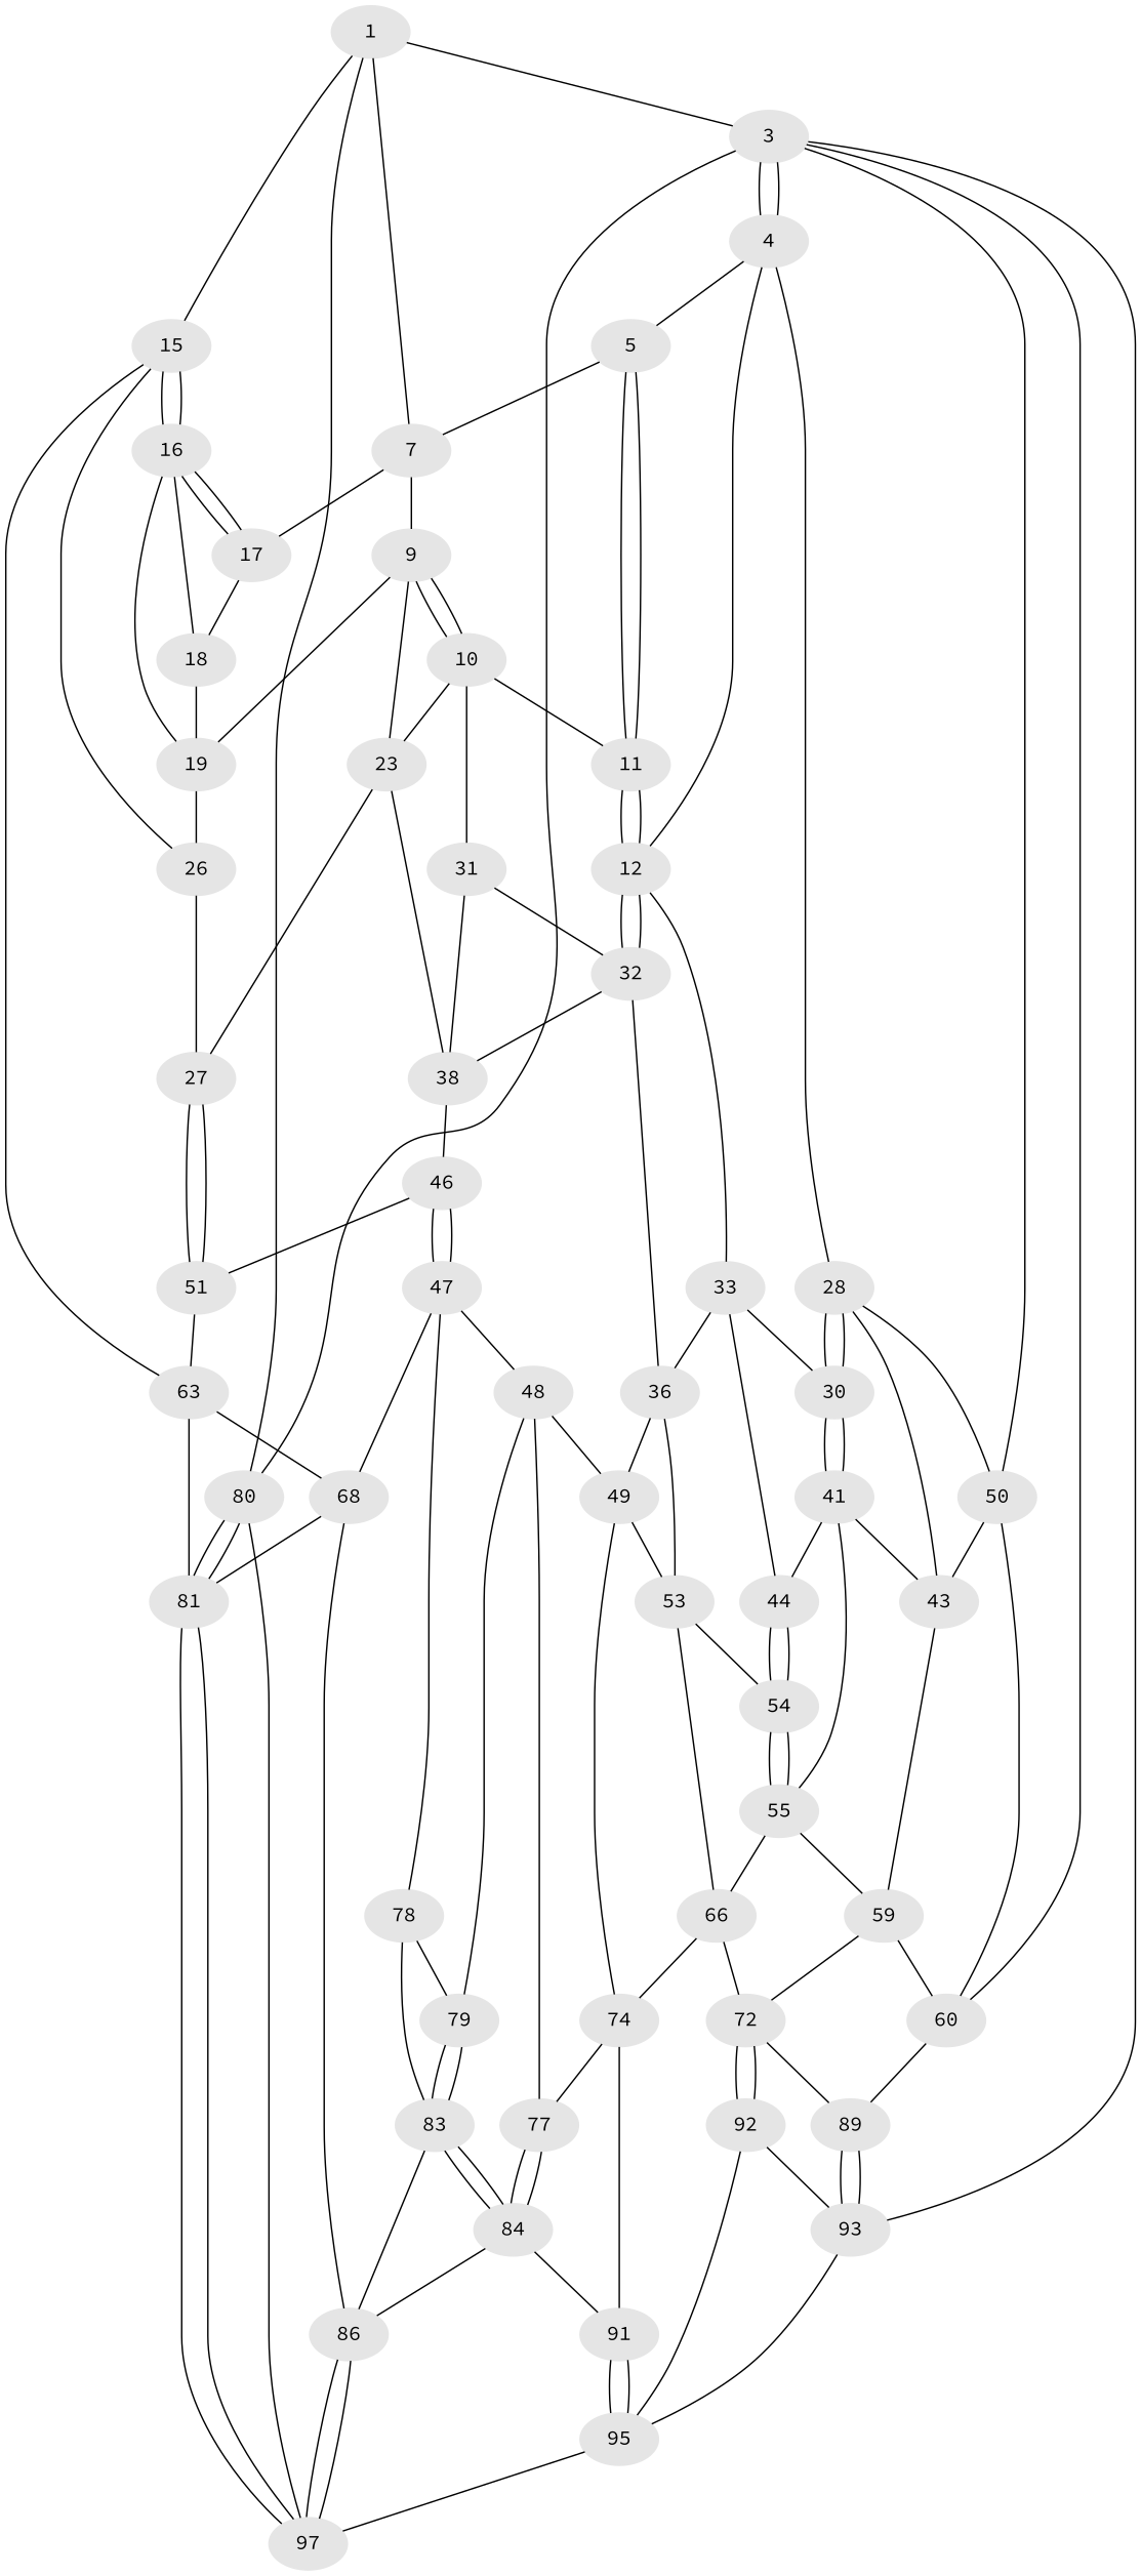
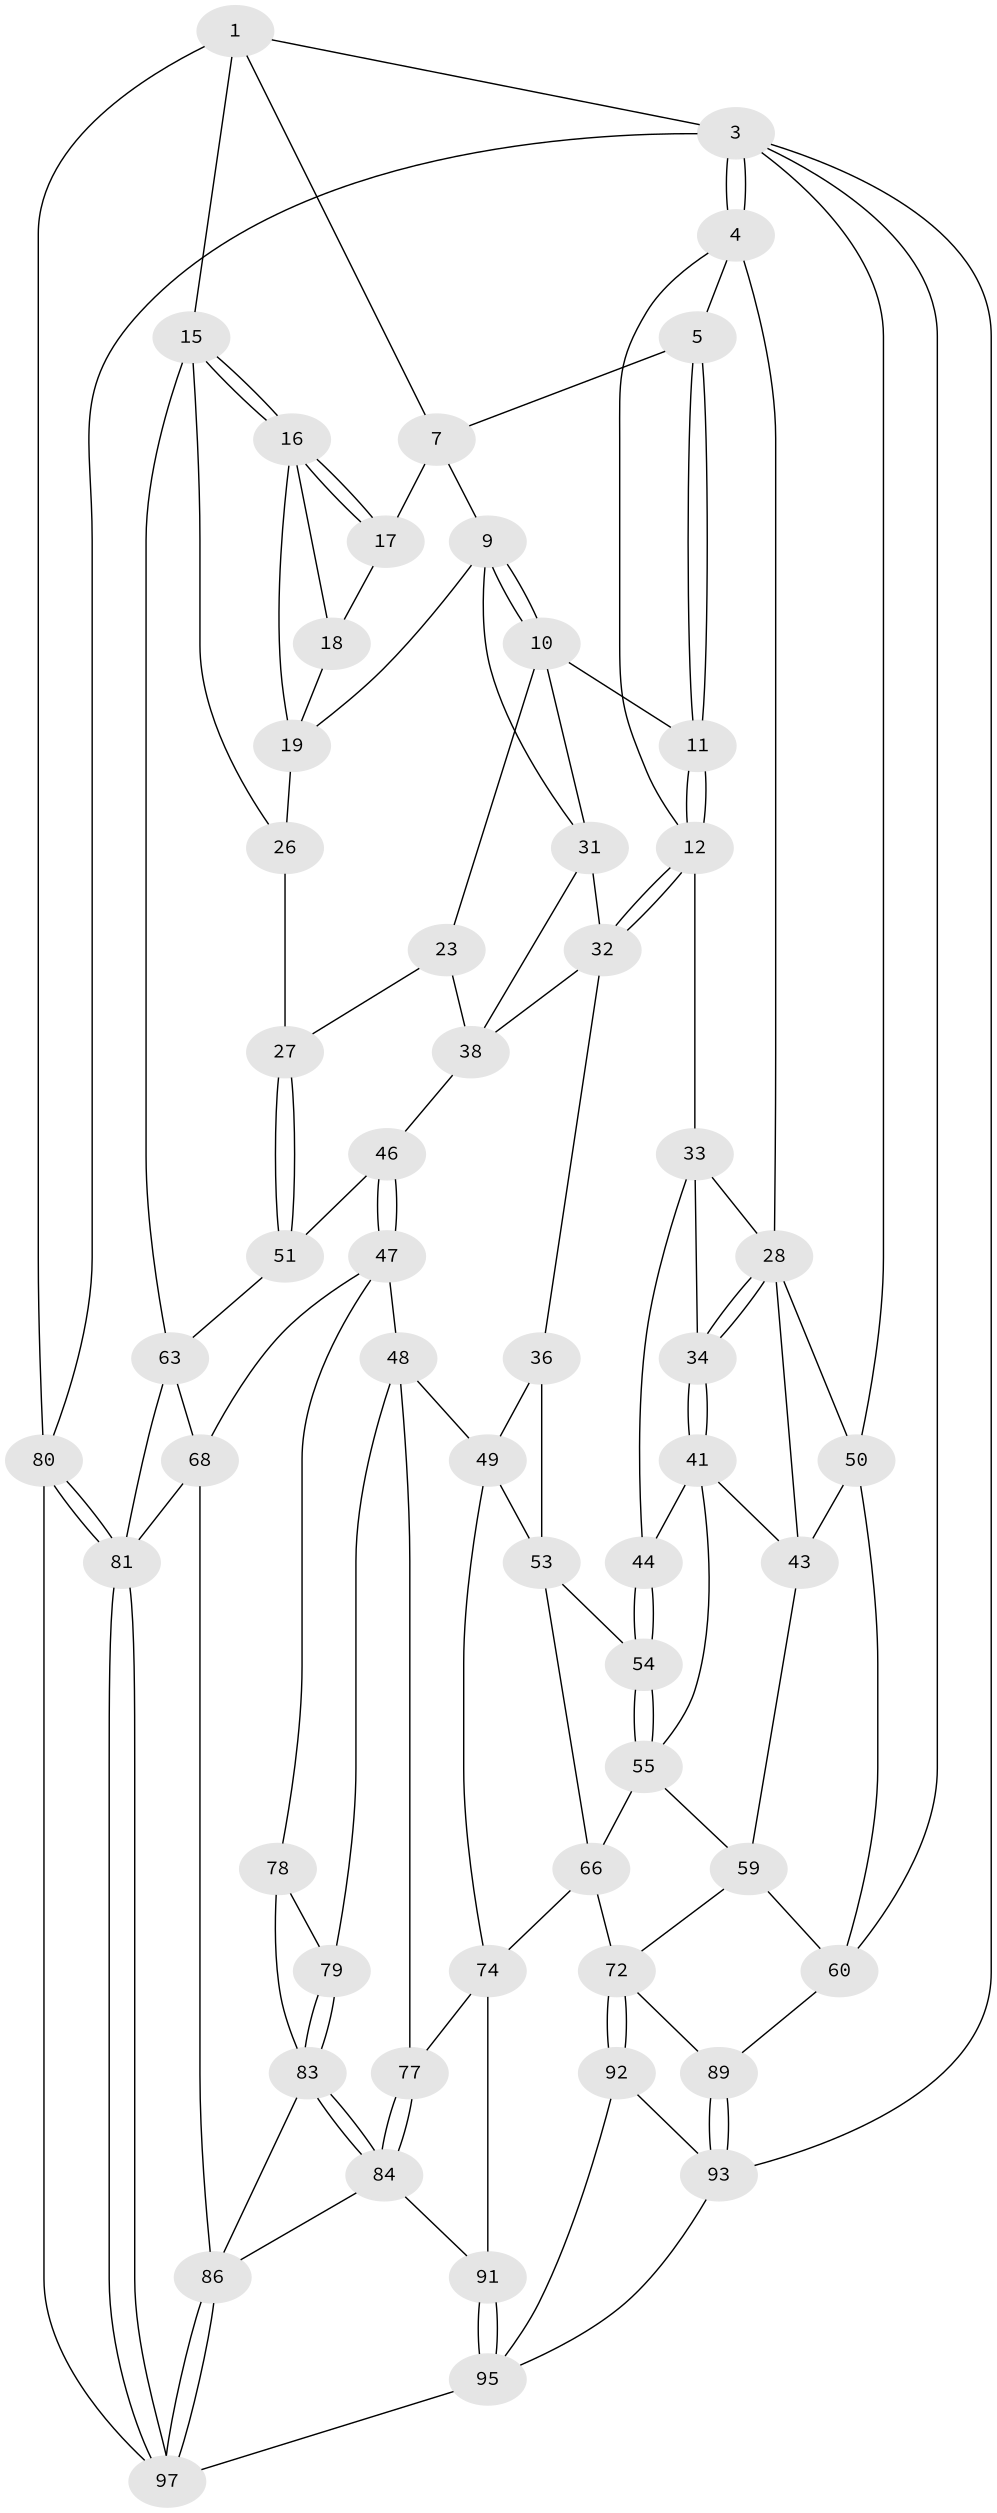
  graph {
    fontname="Source Code Pro"
    node [color=gray90 fontname="Source Code Pro" style=filled]
    edge [fontname="Source Code Pro"]
    1 [super="+2"]
    3 [super="+62"]
    7 [super="+8"]
    15 [super="+39"]
    80
    4 [super="+14"]
    n7 [label=50 super="+57"]
    60 [super="+61"]
    93 [super="+94"]
    9 [super="+20"]
    17
    16 [super="+21"]
    26 [super="+40"]
    63 [super="+64"]
    81 [super="+82"]
    97 [super="+98"]
    5 [super="+6"]
    12 [super="+13"]
    28 [super="+29"]
    43 [super="+56"]
    89
    95 [super="+96"]
    11
    32 [super="+35"]
    33 [super="+37"]
-   34 [label=30]
+   34
    10 [super="+25"]
    19 [super="+22"]
    23 [super="+24"]
    18
    31
    27
    38 [super="+45"]
    36 [super="+50"]
    44
    68 [super="+85"]
    51 [super="+52"]
    46
    41 [super="+42"]
    59 [super="+70"]
    49 [super="+67"]
    53 [super="+65"]
    54
    55 [super="+58"]
    74 [super="+75"]
    66 [super="+71"]
    47 [super="+69"]
    72 [super="+73"]
    48 [super="+76"]
    78
    77
    79
    86 [super="+87"]
    83 [super="+88"]
    84 [super="+90"]
    91
    92
    1 -- 3
    1 -- 7
    1 -- 15
    1 -- 80
    3 -- 80
    3 -- 4
    3 -- 4
    3 -- n7
    3 -- 60
    3 -- 93
    7 -- 9
    7 -- 17
    15 -- 16
    15 -- 16
    15 -- 26
    15 -- 63
    80 -- 81
    80 -- 81
    80 -- 97
    4 -- 5
    4 -- 12
    4 -- 28
    n7 -- 60
    n7 -- 43
    60 -- 89
    93 -- 95
    9 -- 10
    9 -- 10
    9 -- 19
-   9 -- 23
+   9 -- 31
    17 -- 18
    16 -- 17
    16 -- 17
    16 -- 19
    16 -- 18
    26 -- 27
    63 -- 81
    63 -- 68
    81 -- 97
    81 -- 97
    5 -- 7
    5 -- 11
    5 -- 11
    12 -- 32
    12 -- 32
    12 -- 33
    28 -- n7
    28 -- 43
    28 -- 34
    28 -- 34
    43 -- 59
    89 -- 93
    89 -- 93
    95 -- 97
    11 -- 12
    11 -- 12
    32 -- 38
    32 -- 36
    33 -- 34
-   33 -- 36
+   33 -- 28
    33 -- 44
    34 -- 41
    34 -- 41
    10 -- 11
    10 -- 23
    10 -- 31
    19 -- 26
    23 -- 27
    23 -- 38
    18 -- 19
    31 -- 32
    31 -- 38
    27 -- 51
    27 -- 51
    38 -- 46
    36 -- 49
    36 -- 53
    44 -- 54
    44 -- 54
    68 -- 81
    68 -- 86
    51 -- 63
    46 -- 51
    46 -- 47
    46 -- 47
    41 -- 43
    41 -- 44
    41 -- 55
    59 -- 60
    59 -- 72
    49 -- 53
    49 -- 74
    53 -- 54
    53 -- 66
    54 -- 55
    54 -- 55
    55 -- 59
    55 -- 66
    74 -- 77
    74 -- 91
    66 -- 74
    66 -- 72
    47 -- 68
    47 -- 48
    47 -- 78
    72 -- 89
    72 -- 92
    72 -- 92
    48 -- 49
    48 -- 77
    48 -- 79
    78 -- 79
    78 -- 83
    77 -- 84
    77 -- 84
    79 -- 83
    79 -- 83
    86 -- 97
    86 -- 97
    83 -- 86
    83 -- 84
    83 -- 84
    84 -- 86
    84 -- 91
    91 -- 95
    91 -- 95
    92 -- 93
    92 -- 95
  }
